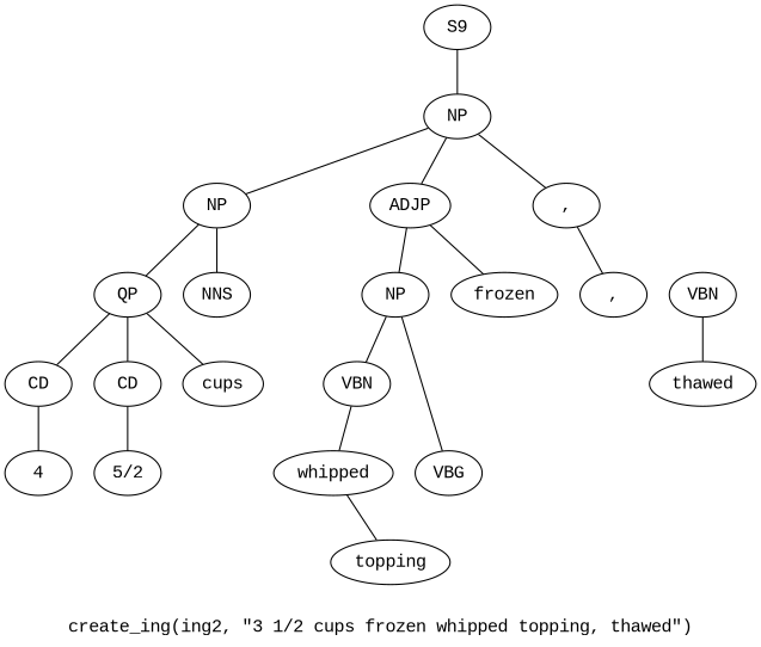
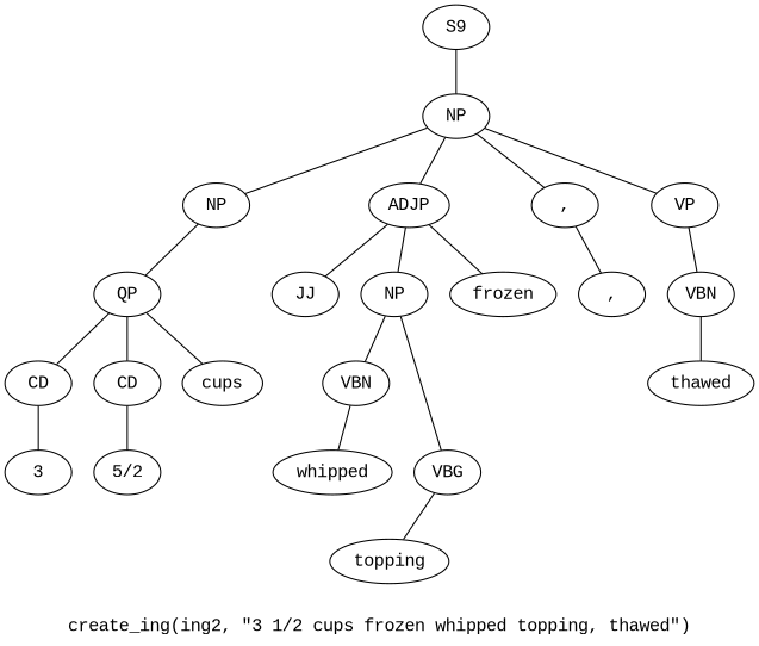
  graph {
    fontname="Liberation Mono"
    label="create_ing(ing2, \"3 1/2 cups frozen whipped topping, thawed\")"
    node [fontname="Liberation Mono"]
    edge [fontname="Liberation Mono"]
    n1 [label=S9]
    n2 [label=NP]
    n3 [label=NP]
    n4 [label=ADJP]
    n5 [label=","]
+   n6 [label=VP]
    n7 [label=QP]
-   n8 [label=NNS]
+   n9 [label=JJ]
    n10 [label=NP]
    n11 [label=frozen]
    n12 [label=","]
    n13 [label=VBN]
    n14 [label=CD]
    n15 [label=CD]
    n16 [label=cups]
-   n17 [label=4]
+   n17 [label=3]
    n18 [label="5/2"]
    n19 [label=VBN]
    n20 [label=VBG]
    n21 [label=whipped]
    n22 [label=topping]
    n23 [label=thawed]
    n1 -- n2
    n2 -- n3
    n2 -- n4
    n2 -- n5
+   n2 -- n6
    n3 -- n7
-   n3 -- n8
+   n4 -- n9
    n4 -- n10
    n4 -- n11
    n5 -- n12
+   n6 -- n13
    n7 -- n14
    n7 -- n15
    n7 -- n16
    n10 -- n19
    n10 -- n20
    n13 -- n23
    n14 -- n17
    n15 -- n18
    n19 -- n21
-   n21 -- n22
+   n20 -- n22
  }
